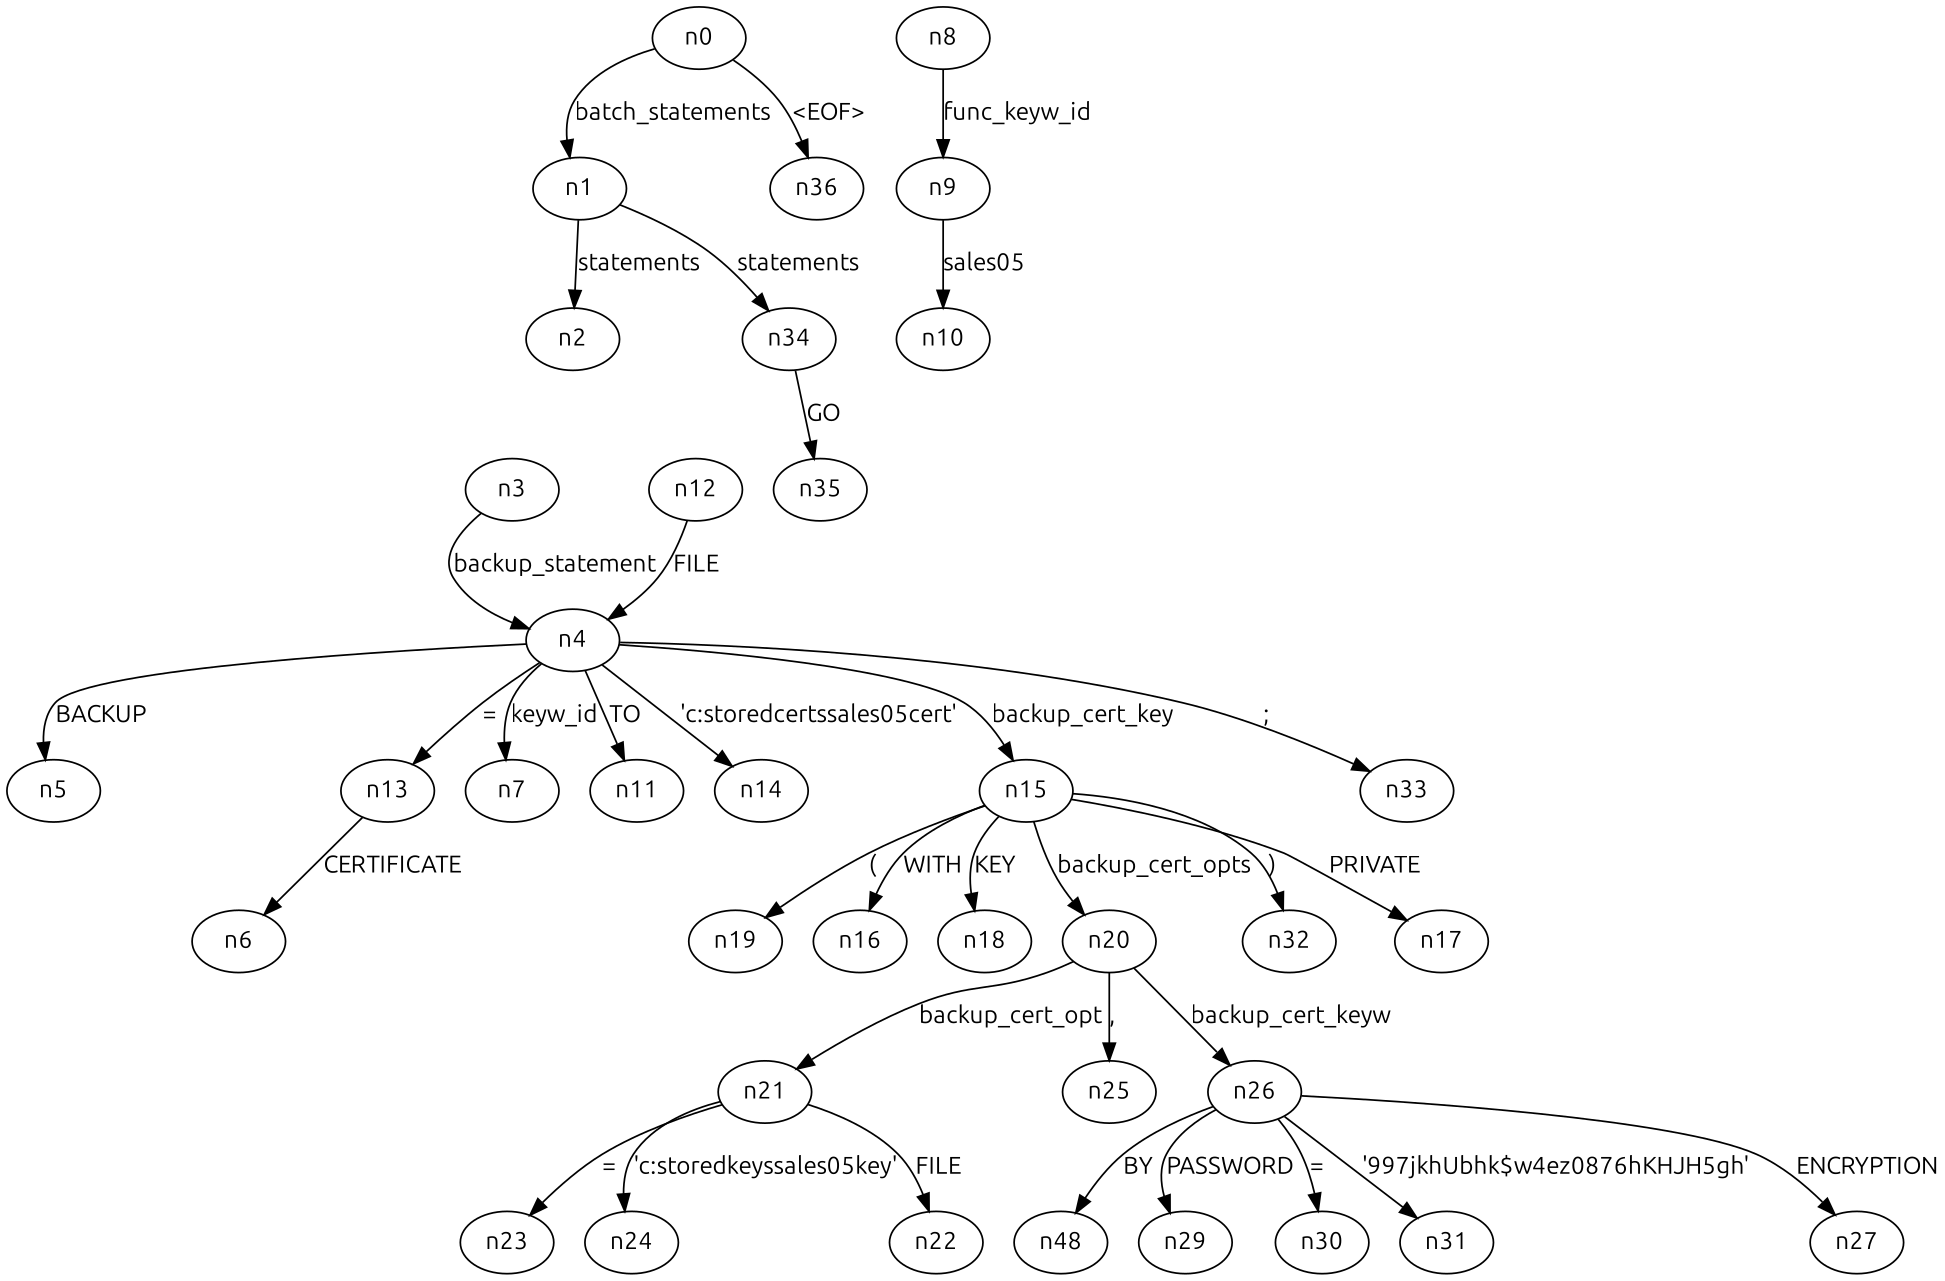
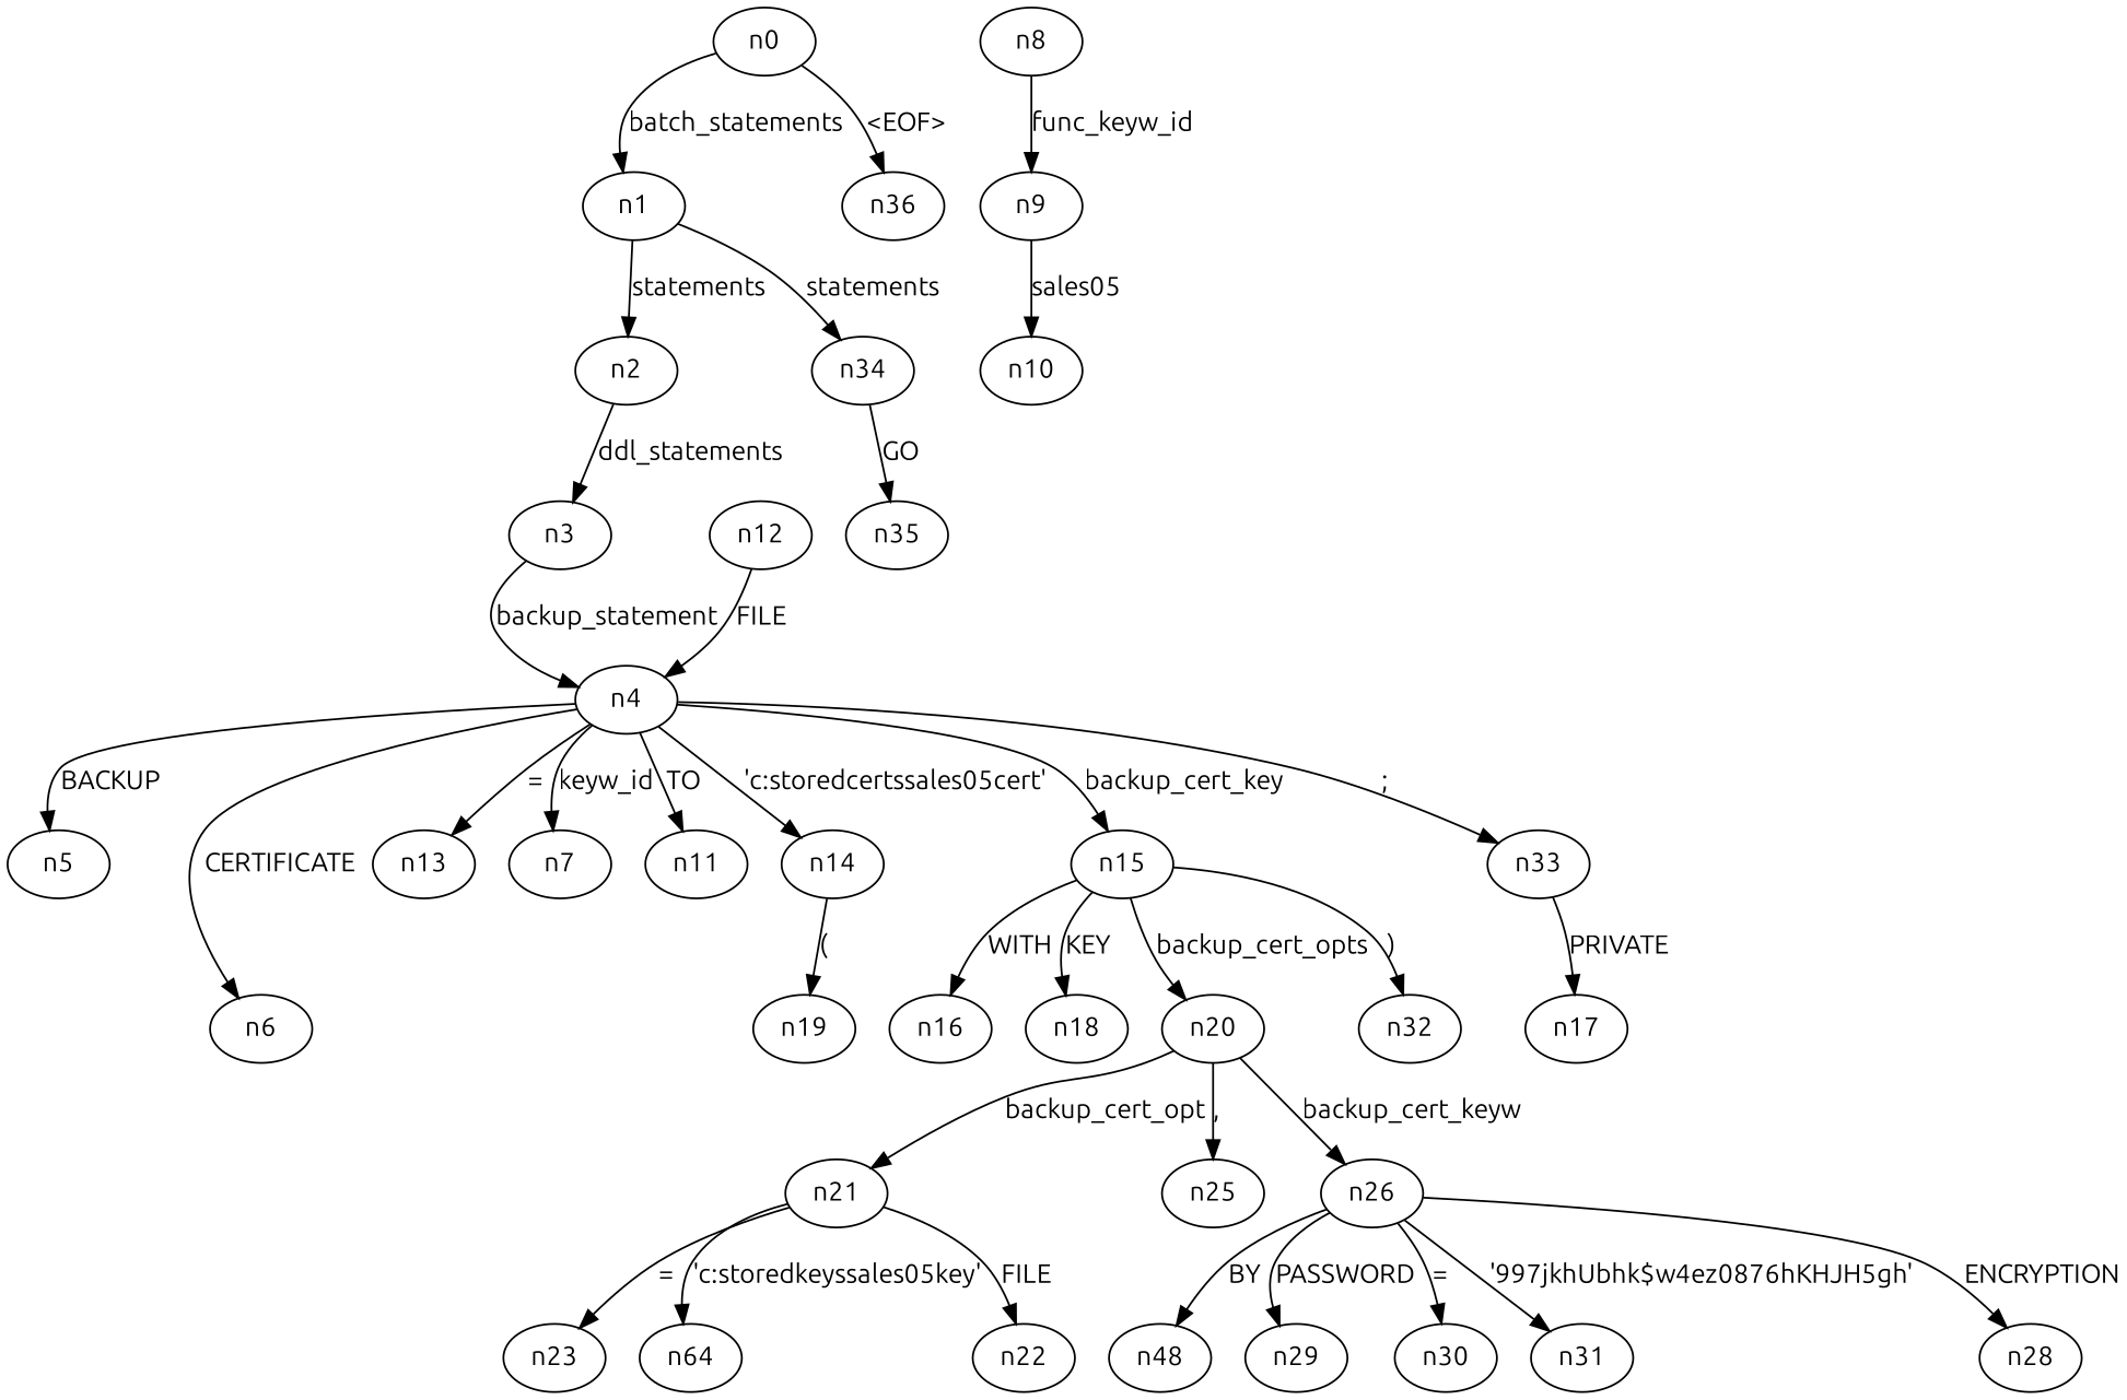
  digraph {
    fontname=Ubuntu
    node [fontname=Ubuntu]
    edge [fontname=Ubuntu]
    n0
    n1
    n36
    n2
    n34
    n3
    n35
    n4
    n5
    n6
    n7
    n11
    n13
    n14
    n15
    n33
    n12
    n16
    n17
    n18
    n19
    n20
    n32
    n8
    n9
    n10
    n21
    n25
    n26
    n22
    n23
-   n24
-   n27
+   n24 [label=n64]
+   n27 [label=n28]
    n28 [label=n48]
    n29
    n30
    n31
    n0 -> n1 [label=batch_statements]
    n0 -> n36 [label="<EOF>"]
    n1 -> n2 [label=statements]
    n1 -> n34 [label=statements]
+   n2 -> n3 [label=ddl_statements]
    n34 -> n35 [label=GO]
    n3 -> n4 [label=backup_statement]
    n4 -> n5 [label=BACKUP]
-   n13 -> n6 [label=CERTIFICATE]
+   n4 -> n6 [label=CERTIFICATE]
    n4 -> n7 [label=keyw_id]
    n4 -> n11 [label=TO]
    n4 -> n13 [label="="]
    n4 -> n14 [label="'c:\storedcerts\sales05cert'"]
    n4 -> n15 [label=backup_cert_key]
    n4 -> n33 [label=";"]
    n15 -> n16 [label=WITH]
-   n15 -> n17 [label=PRIVATE]
+   n33 -> n17 [label=PRIVATE]
    n15 -> n18 [label=KEY]
-   n15 -> n19 [label="("]
+   n14 -> n19 [label="("]
    n15 -> n20 [label=backup_cert_opts]
    n15 -> n32 [label=")"]
    n12 -> n4 [label=FILE]
    n20 -> n21 [label=backup_cert_opt]
    n20 -> n25 [label=","]
    n20 -> n26 [label=backup_cert_keyw]
    n8 -> n9 [label=func_keyw_id]
    n9 -> n10 [label=sales05]
    n21 -> n22 [label=FILE]
    n21 -> n23 [label="="]
    n21 -> n24 [label="'c:\storedkeys\sales05key'"]
    n26 -> n27 [label=ENCRYPTION]
    n26 -> n28 [label=BY]
    n26 -> n29 [label=PASSWORD]
    n26 -> n30 [label="="]
    n26 -> n31 [label="'997jkhUbhk$w4ez0876hKHJH5gh'"]
  }
